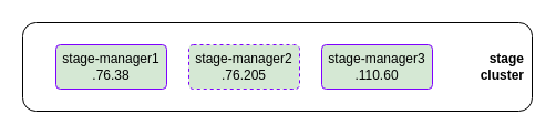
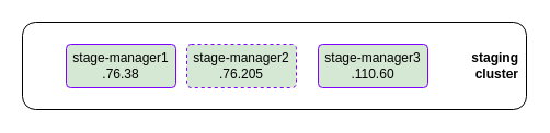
  <mxCell id="0" />
  <mxCell id="1" parent="0" />
- <mxCell id="2" value="&lt;b&gt;stage&lt;br&gt;cluster&lt;/b&gt;" style="shape=ext;margin=3;double=0;whiteSpace=wrap;html=1;align=right;fillColor=none;rounded=1;strokeColor=default;strokeWidth=1;spacingRight=5;" vertex="1" parent="1"><mxGeometry x="20" y="20" width="460" height="80" as="geometry" /></mxCell>
- <mxCell id="3" value="stage-manager1&lt;br&gt;.76.38" style="rounded=1;arcSize=10;whiteSpace=wrap;html=1;align=center;fillColor=#d5e8d4;strokeColor=#7F00FF;" vertex="1" parent="1"><mxGeometry x="50" y="40" width="100" height="40" as="geometry" /></mxCell>
+ <mxCell id="2" value="&lt;b&gt;staging&lt;br&gt;cluster&lt;/b&gt;" style="shape=ext;margin=3;double=0;whiteSpace=wrap;html=1;align=right;fillColor=none;rounded=1;strokeColor=default;strokeWidth=1;spacingRight=5;" vertex="1" parent="1"><mxGeometry x="20" y="20" width="460" height="80" as="geometry" /></mxCell>
+ <mxCell id="3" value="stage-manager1&lt;br&gt;.76.38" style="rounded=1;arcSize=10;whiteSpace=wrap;html=1;align=center;fillColor=#d5e8d4;strokeColor=#7F00FF;" vertex="1" parent="1"><mxGeometry x="60" y="40" width="100" height="40" as="geometry" /></mxCell>
  <mxCell id="4" value="stage-manager2&lt;br&gt;.76.205" style="rounded=1;arcSize=10;whiteSpace=wrap;html=1;align=center;fillColor=#d5e8d4;strokeColor=#7F00FF;dashed=1;" vertex="1" parent="1"><mxGeometry x="170" y="40" width="100" height="40" as="geometry" /></mxCell>
  <mxCell id="5" value="stage-manager3&lt;br&gt;.110.60" style="rounded=1;arcSize=10;whiteSpace=wrap;html=1;align=center;fillColor=#d5e8d4;strokeColor=#7F00FF;" vertex="1" parent="1"><mxGeometry x="290" y="40" width="100" height="40" as="geometry" /></mxCell>
